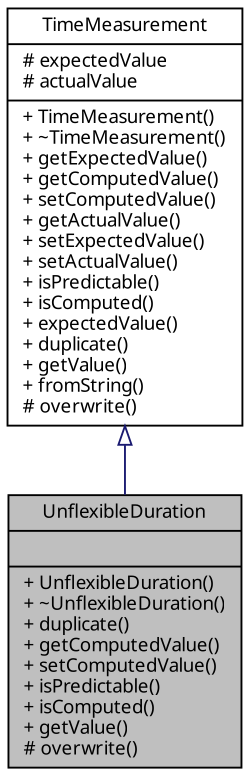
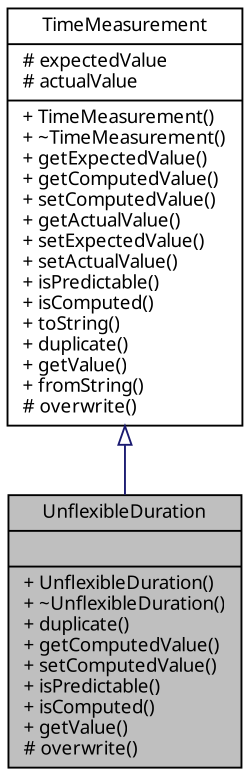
  digraph {
    node [color=black fontname="FreeSans.ttf" fontsize=10 shape=record style=filled]
    n1 [fillcolor=grey75 fontcolor=black height=0.2 label="{UnflexibleDuration\n||+ UnflexibleDuration()\l+ ~UnflexibleDuration()\l+ duplicate()\l+ getComputedValue()\l+ setComputedValue()\l+ isPredictable()\l+ isComputed()\l+ getValue()\l# overwrite()\l}" width=0.4]
-   n2 [fillcolor=white height=0.2 label="{TimeMeasurement\n|# expectedValue\l# actualValue\l|+ TimeMeasurement()\l+ ~TimeMeasurement()\l+ getExpectedValue()\l+ getComputedValue()\l+ setComputedValue()\l+ getActualValue()\l+ setExpectedValue()\l+ setActualValue()\l+ isPredictable()\l+ isComputed()\l+ expectedValue()\l+ duplicate()\l+ getValue()\l+ fromString()\l# overwrite()\l}" width=0.4]
+   n2 [fillcolor=white height=0.2 label="{TimeMeasurement\n|# expectedValue\l# actualValue\l|+ TimeMeasurement()\l+ ~TimeMeasurement()\l+ getExpectedValue()\l+ getComputedValue()\l+ setComputedValue()\l+ getActualValue()\l+ setExpectedValue()\l+ setActualValue()\l+ isPredictable()\l+ isComputed()\l+ toString()\l+ duplicate()\l+ getValue()\l+ fromString()\l# overwrite()\l}" width=0.4]
    n2 -> n1 [arrowtail=empty color=midnightblue dir=back fontname="FreeSans.ttf" fontsize=10 labelfontname="FreeSans.ttf" labelfontsize=10 style=solid]
  }
